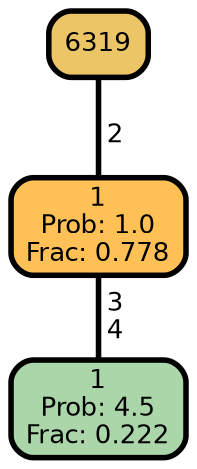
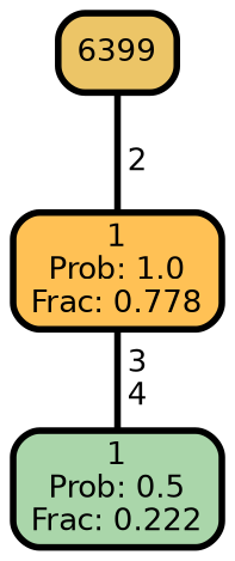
  graph {
    ranksep="0 equally"
    splines=straight
    node [color=black fontcolor=black fontname=helvetica penwidth=3 shape=box style="filled, rounded"]
    edge [color=black fontname=helvetica penwidth=3]
    n1 [fillcolor="#ffc155" label="1\nProb: 1.0\nFrac: 0.778"]
-   n2 [fillcolor="#aad6aa" label="1\nProb: 4.5\nFrac: 0.222"]
-   n3 [fillcolor="#ecc567" label=6319]
+   n2 [fillcolor="#aad6aa" label="1\nProb: 0.5\nFrac: 0.222"]
+   n3 [fillcolor="#ecc567" label=6399]
    subgraph sub_1 {
      rank=same
    }
    n1 -- n2 [label=" 3\n 4"]
    n3 -- n1 [label=" 2"]
  }
